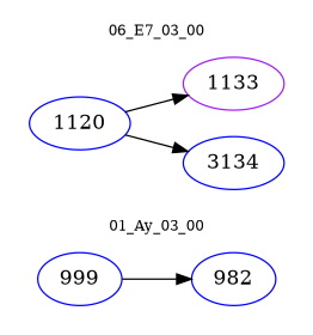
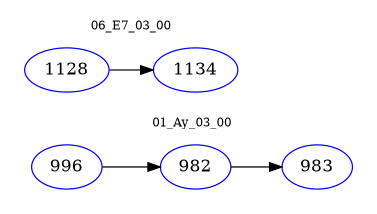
  digraph {
    rankdir=LR
    node [color=blue]
    edge [color=black]
    n1 [label=982]
-   n3 [label=999]
-   n4 [label=1120]
-   n5 [label=3134]
-   n6 [color=purple label=1133]
+   n2 [label=983]
+   n3 [label=996]
+   n4 [label=1128]
+   n5 [label=1134]
    subgraph cluster_1 {
      color=white
      fontsize=10
      label="01_Ay_03_00"
      n1
+     n2
      n3
    }
    subgraph cluster_2 {
      color=white
      fontsize=10
      label="06_E7_03_00"
      n4
      n5
-     n6
    }
+   n1 -> n2
    n3 -> n1
    n4 -> n5
-   n4 -> n6
  }
